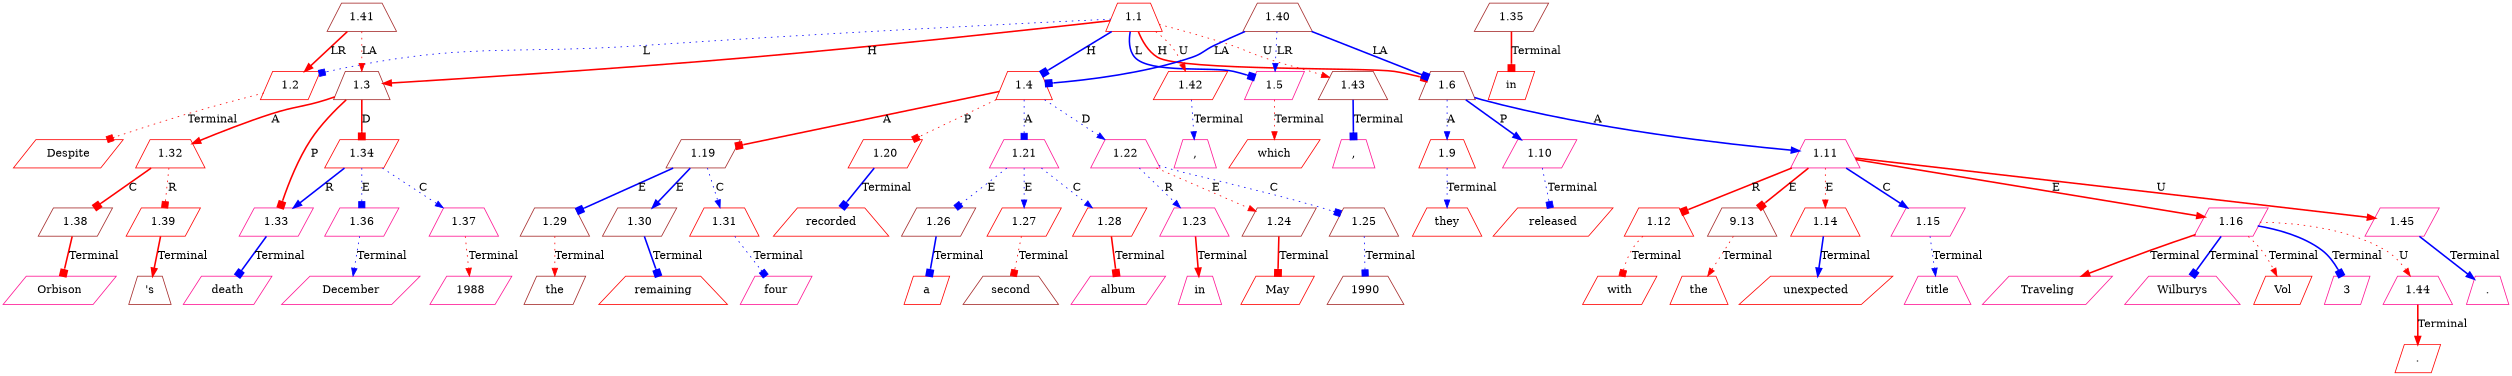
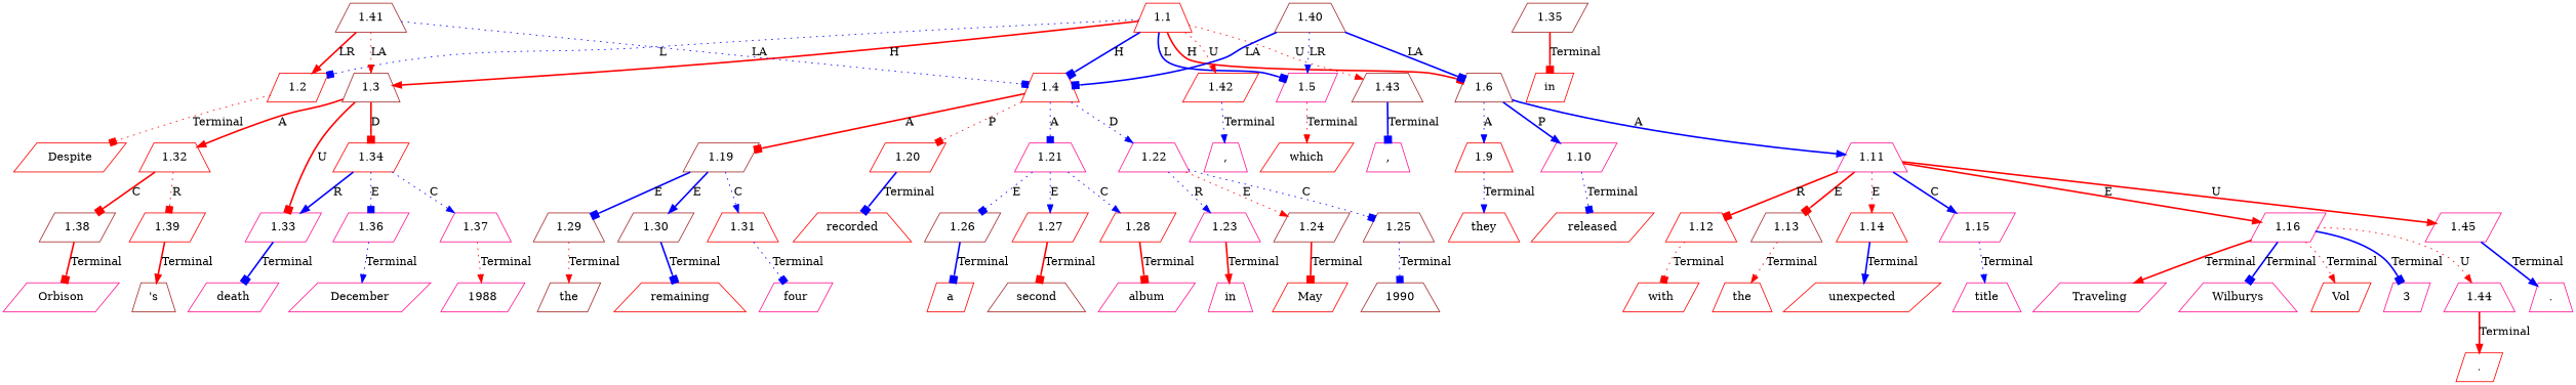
  digraph {
    node [color=red ordering=out shape=parallelogram]
    edge [arrowhead=normal color=blue ordering=out style=bold]
    n1 [label=Despite]
    n2 [label=remaining shape=trapezium]
    n3 [color=deeppink label=four]
    n4 [label=recorded shape=trapezium]
    n5 [label=a]
    n6 [color=brown label=second shape=trapezium]
    n7 [color=deeppink label=album]
    n8 [color=deeppink label=in shape=trapezium]
    n9 [label=May]
    n10 [color=brown label=1990 shape=trapezium]
    n11 [color=deeppink label="," shape=trapezium]
    n12 [color=deeppink label=Orbison]
    n13 [label=which]
    n14 [label=they shape=trapezium]
    n15 [label=released]
    n16 [label=with]
    n17 [label=the shape=trapezium]
    n18 [label=unexpected]
    n19 [color=deeppink label=title shape=trapezium]
    n20 [color=deeppink label=Traveling]
    n21 [color=deeppink label=Wilburys shape=trapezium]
    n22 [label=Vol]
    n23 [color=brown label="'s" shape=trapezium]
    n24 [label="."]
    n25 [color=deeppink label=3]
    n26 [color=deeppink label="." shape=trapezium]
    n27 [color=deeppink label=death]
    n28 [label=in]
    n29 [color=deeppink label=December]
    n30 [color=deeppink label=1988]
    n31 [color=deeppink label="," shape=trapezium]
    n32 [color=brown label=the]
    n33 [label=1.1 shape=trapezium]
    n34 [label=1.2]
    n35 [color=brown label=1.3 shape=trapezium]
    n36 [label=1.4 shape=trapezium]
    n37 [color=deeppink label=1.5]
    n38 [color=brown label=1.6 shape=trapezium]
    n39 [label=1.42]
    n40 [color=brown label=1.43 shape=trapezium]
    n41 [label=1.32 shape=trapezium]
    n42 [color=deeppink label=1.33]
    n43 [label=1.34]
    n44 [color=brown label=1.19]
    n45 [label=1.20]
    n46 [color=deeppink label=1.21 shape=trapezium]
    n47 [color=deeppink label=1.22 shape=trapezium]
    n48 [label=1.9 shape=trapezium]
    n49 [color=deeppink label=1.10]
    n50 [color=deeppink label=1.11 shape=trapezium]
    n51 [color=brown label=1.38]
    n52 [label=1.39]
    n53 [color=deeppink label=1.36]
    n54 [color=deeppink label=1.37 shape=trapezium]
    n55 [color=brown label=1.29 shape=trapezium]
    n56 [color=brown label=1.30]
    n57 [label=1.31 shape=trapezium]
    n58 [color=brown label=1.26]
    n59 [label=1.27]
    n60 [label=1.28]
    n61 [color=deeppink label=1.23 shape=trapezium]
    n62 [color=brown label=1.24]
    n63 [color=brown label=1.25 shape=trapezium]
    n64 [label=1.12 shape=trapezium]
-   n65 [color=brown label=9.13 shape=trapezium]
+   n65 [color=brown label=1.13 shape=trapezium]
    n66 [label=1.14 shape=trapezium]
    n67 [color=deeppink label=1.15]
    n68 [color=deeppink label=1.16]
    n69 [color=deeppink label=1.45]
    n70 [color=deeppink label=1.44 shape=trapezium]
    n71 [color=brown label=1.35]
    n72 [color=brown label=1.40 shape=trapezium]
    n73 [color=brown label=1.41 shape=trapezium]
    n33 -> n34 [arrowhead=box label=L style=dotted]
    n33 -> n35 [color=red label=H]
    n33 -> n36 [arrowhead=box label=H]
    n33 -> n37 [arrowhead=box label=L]
    n33 -> n38 [arrowhead=box color=red label=H]
    n33 -> n39 [color=red label=U style=dotted]
    n33 -> n40 [color=red label=U style=dotted]
    n34 -> n1 [arrowhead=box color=red label=Terminal style=dotted]
    n35 -> n41 [color=red label=A]
-   n35 -> n42 [arrowhead=box color=red label=P]
+   n35 -> n42 [arrowhead=box color=red label=U]
    n35 -> n43 [arrowhead=box color=red label=D]
    n36 -> n44 [arrowhead=box color=red label=A]
    n36 -> n45 [arrowhead=box color=red label=P style=dotted]
    n36 -> n46 [arrowhead=box label=A style=dotted]
    n36 -> n47 [label=D style=dotted]
    n37 -> n13 [color=red label=Terminal style=dotted]
    n38 -> n48 [label=A style=dotted]
    n38 -> n49 [label=P]
    n38 -> n50 [label=A]
    n39 -> n31 [label=Terminal style=dotted]
    n40 -> n11 [arrowhead=box label=Terminal]
    n41 -> n51 [arrowhead=box color=red label=C]
    n41 -> n52 [arrowhead=box color=red label=R style=dotted]
    n42 -> n27 [arrowhead=box label=Terminal]
    n43 -> n42 [label=R]
    n43 -> n53 [arrowhead=box label=E style=dotted]
    n43 -> n54 [label=C style=dotted]
    n44 -> n55 [arrowhead=box label=E]
    n44 -> n56 [label=E]
    n44 -> n57 [label=C style=dotted]
    n45 -> n4 [arrowhead=box label=Terminal]
    n46 -> n58 [arrowhead=box label=E style=dotted]
    n46 -> n59 [label=E style=dotted]
    n46 -> n60 [label=C style=dotted]
    n47 -> n61 [label=R style=dotted]
    n47 -> n62 [color=red label=E style=dotted]
    n47 -> n63 [arrowhead=box label=C style=dotted]
    n48 -> n14 [label=Terminal style=dotted]
    n49 -> n15 [arrowhead=box label=Terminal style=dotted]
    n50 -> n64 [arrowhead=box color=red label=R]
    n50 -> n65 [arrowhead=box color=red label=E]
    n50 -> n66 [color=red label=E style=dotted]
    n50 -> n67 [label=C]
    n50 -> n68 [color=red label=E]
    n50 -> n69 [color=red label=U]
    n51 -> n12 [arrowhead=box color=red label=Terminal]
    n52 -> n23 [color=red label=Terminal]
    n53 -> n29 [label=Terminal style=dotted]
    n54 -> n30 [color=red label=Terminal style=dotted]
    n55 -> n32 [color=red label=Terminal style=dotted]
    n56 -> n2 [arrowhead=box label=Terminal]
    n57 -> n3 [arrowhead=box label=Terminal style=dotted]
    n58 -> n5 [arrowhead=box label=Terminal]
-   n59 -> n6 [arrowhead=box color=red label=Terminal style=dotted]
+   n59 -> n6 [arrowhead=box color=red label=Terminal]
    n60 -> n7 [arrowhead=box color=red label=Terminal]
    n61 -> n8 [color=red label=Terminal]
    n62 -> n9 [arrowhead=box color=red label=Terminal]
    n63 -> n10 [arrowhead=box label=Terminal style=dotted]
    n64 -> n16 [arrowhead=box color=red label=Terminal style=dotted]
    n65 -> n17 [color=red label=Terminal style=dotted]
    n66 -> n18 [label=Terminal]
    n67 -> n19 [label=Terminal style=dotted]
    n68 -> n20 [color=red label=Terminal]
    n68 -> n21 [arrowhead=box label=Terminal]
    n68 -> n22 [color=red label=Terminal style=dotted]
    n68 -> n25 [arrowhead=box label=Terminal]
    n68 -> n70 [color=red label=U style=dotted]
    n69 -> n26 [label=Terminal]
    n70 -> n24 [color=red label=Terminal]
    n71 -> n28 [arrowhead=box color=red label=Terminal]
    n72 -> n36 [arrowhead=box label=LA]
    n72 -> n37 [label=LR style=dotted]
    n72 -> n38 [arrowhead=box label=LA]
    n73 -> n34 [color=red label=LR]
    n73 -> n35 [color=red label=LA style=dotted]
+   n73 -> n36 [arrowhead=box label=LA style=dotted]
  }
